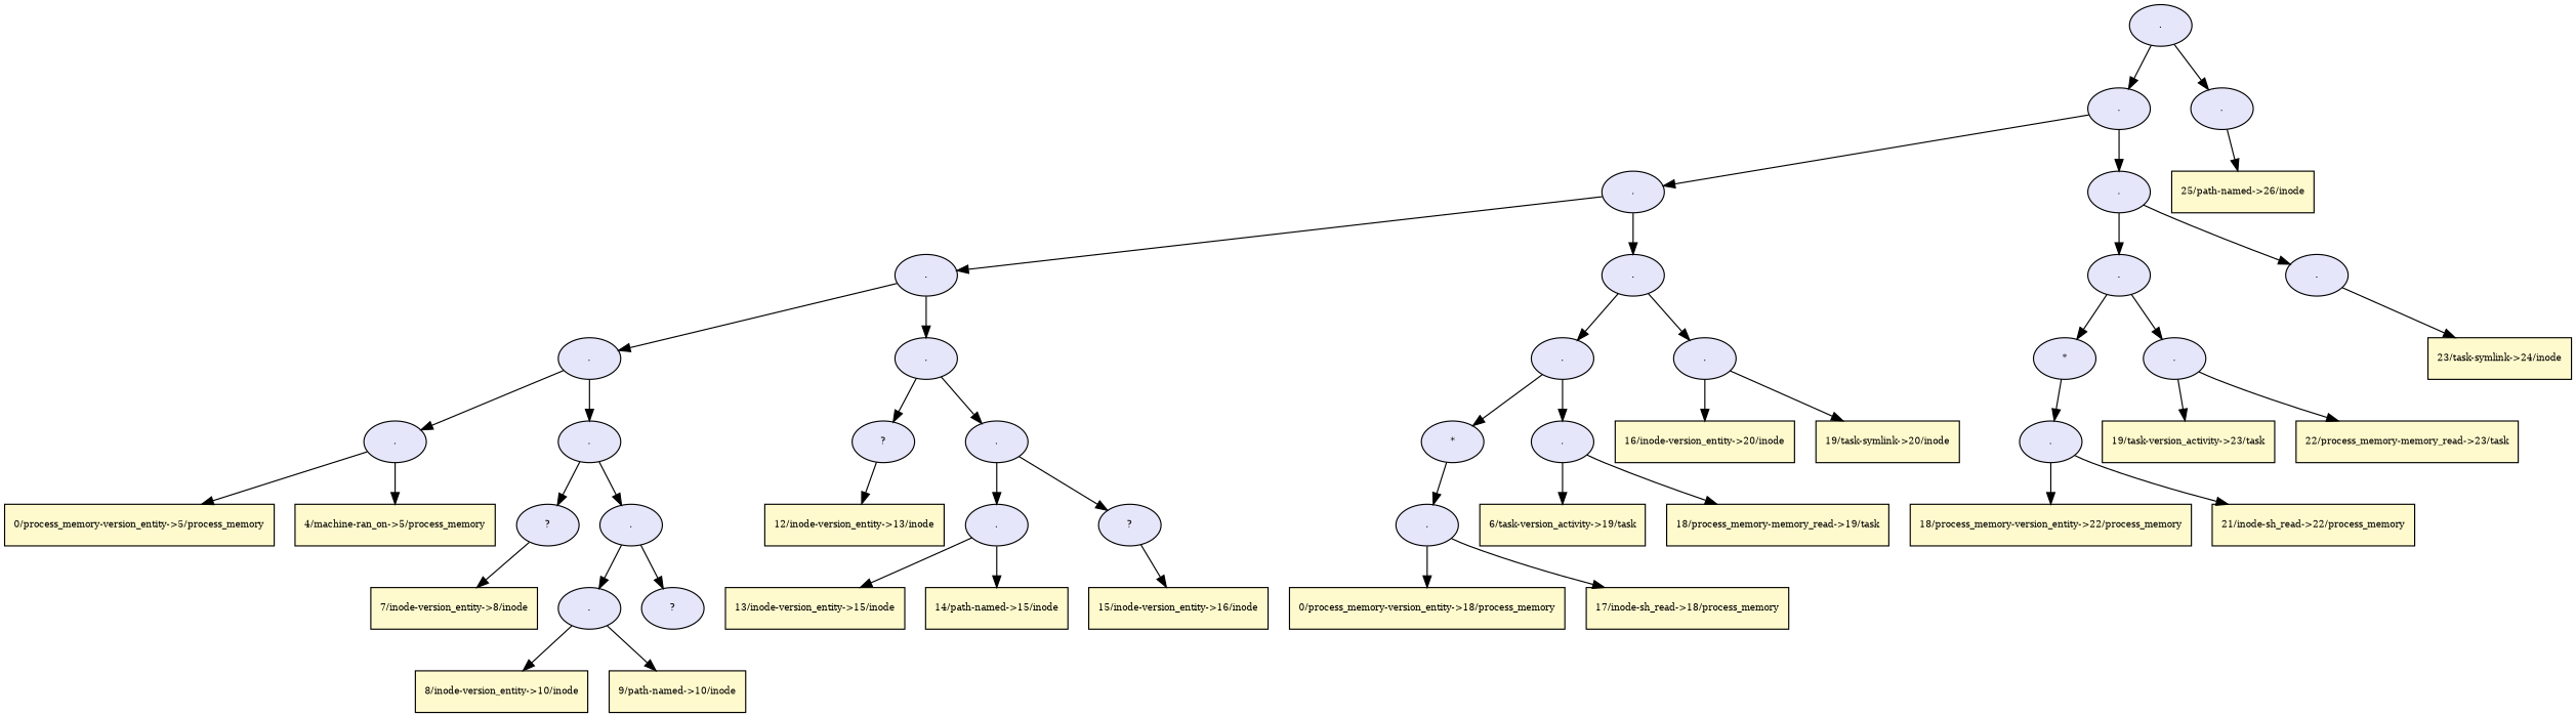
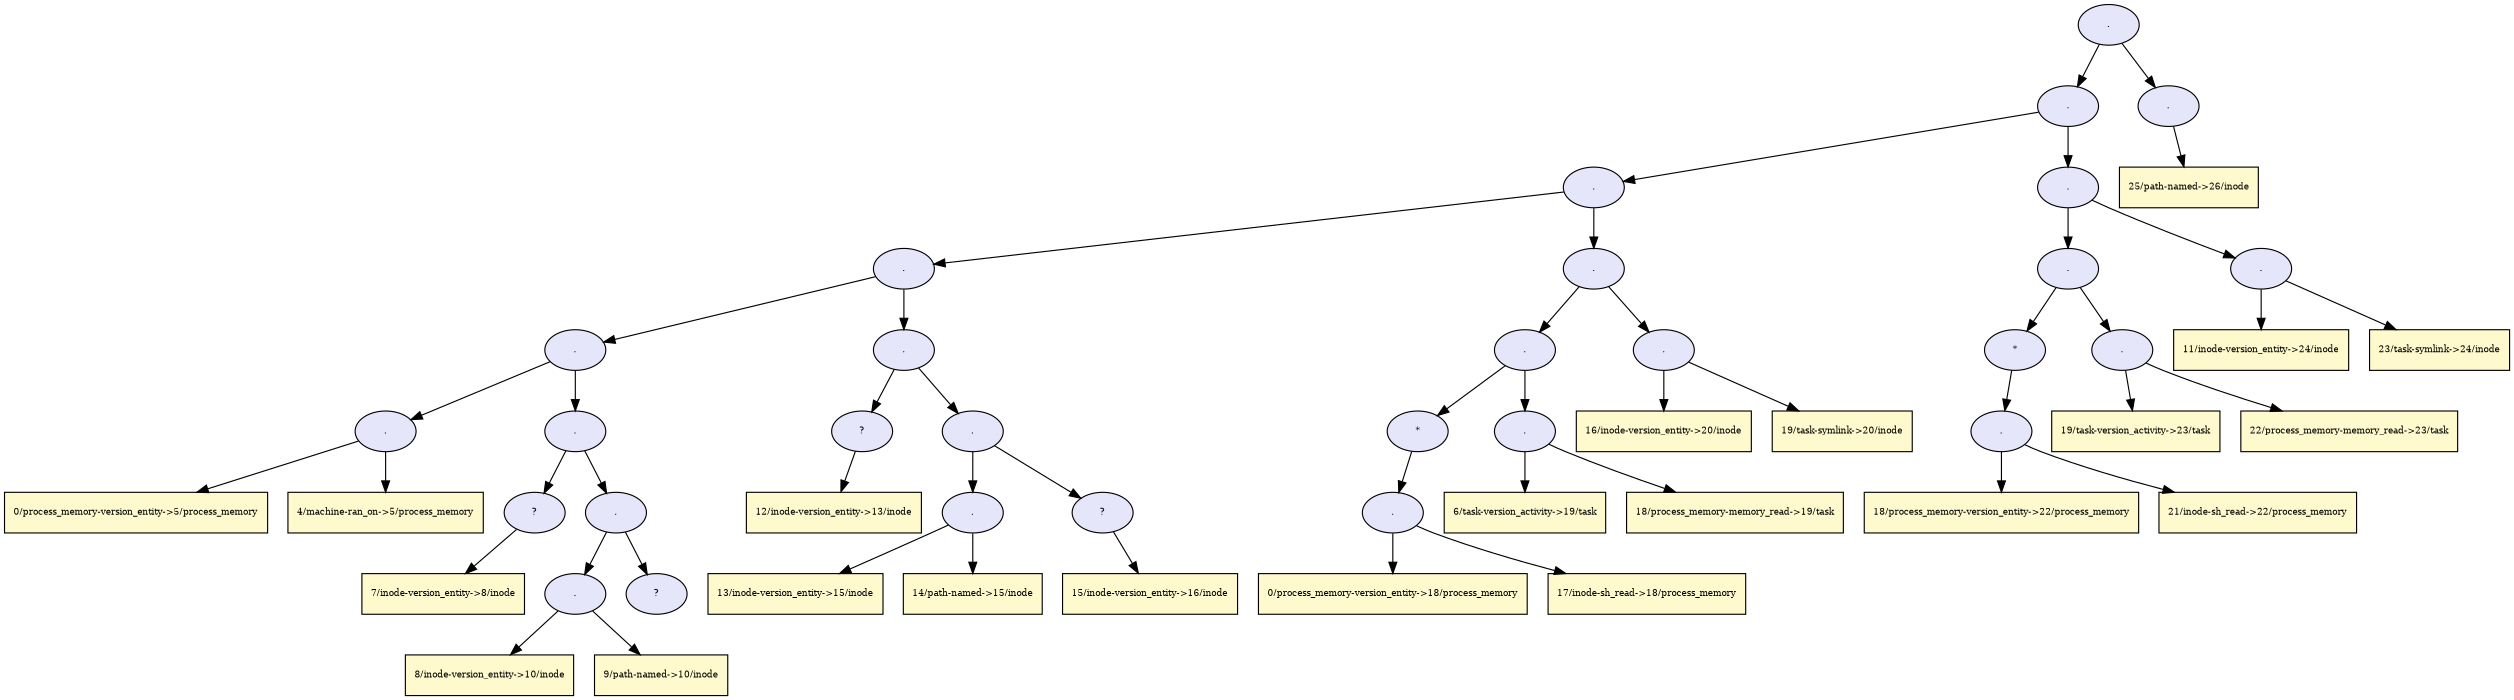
  digraph {
    node [fillcolor="#e6e6fa" fontsize=8 shape=ellipse style=filled]
    edge [color="#000000" fontsize=8]
    n1 [label="."]
    n2 [label="."]
    n3 [label="."]
    n4 [label="."]
    n5 [label="."]
    n6 [fillcolor="#fffacd" label="25/path-named->26/inode" shape=rectangle]
    n7 [label="."]
    n8 [label="."]
    n9 [label="."]
    n10 [label="."]
    n11 [label="."]
    n12 [label="."]
    n13 [label="."]
    n14 [label="."]
    n15 [label="."]
    n16 [label="."]
    n17 [label="?"]
    n18 [label="."]
    n19 [fillcolor="#fffacd" label="0/process_memory-version_entity->5/process_memory" shape=rectangle]
    n20 [fillcolor="#fffacd" label="4/machine-ran_on->5/process_memory" shape=rectangle]
    n21 [label="?"]
    n22 [label="."]
    n23 [fillcolor="#fffacd" label="7/inode-version_entity->8/inode" shape=rectangle]
    n24 [label="."]
    n25 [label="?"]
    n26 [fillcolor="#fffacd" label="8/inode-version_entity->10/inode" shape=rectangle]
    n27 [fillcolor="#fffacd" label="9/path-named->10/inode" shape=rectangle]
    n28 [fillcolor="#fffacd" label="12/inode-version_entity->13/inode" shape=rectangle]
    n29 [label="."]
    n30 [label="?"]
    n31 [fillcolor="#fffacd" label="13/inode-version_entity->15/inode" shape=rectangle]
    n32 [fillcolor="#fffacd" label="14/path-named->15/inode" shape=rectangle]
    n33 [fillcolor="#fffacd" label="15/inode-version_entity->16/inode" shape=rectangle]
    n34 [label="*"]
    n35 [label="."]
    n36 [fillcolor="#fffacd" label="16/inode-version_entity->20/inode" shape=rectangle]
    n37 [fillcolor="#fffacd" label="19/task-symlink->20/inode" shape=rectangle]
    n38 [label="."]
    n39 [fillcolor="#fffacd" label="6/task-version_activity->19/task" shape=rectangle]
    n40 [fillcolor="#fffacd" label="18/process_memory-memory_read->19/task" shape=rectangle]
    n41 [fillcolor="#fffacd" label="0/process_memory-version_entity->18/process_memory" shape=rectangle]
    n42 [fillcolor="#fffacd" label="17/inode-sh_read->18/process_memory" shape=rectangle]
    n43 [label="*"]
    n44 [label="."]
+   n45 [fillcolor="#fffacd" label="11/inode-version_entity->24/inode" shape=rectangle]
    n46 [fillcolor="#fffacd" label="23/task-symlink->24/inode" shape=rectangle]
    n47 [label="."]
    n48 [fillcolor="#fffacd" label="19/task-version_activity->23/task" shape=rectangle]
    n49 [fillcolor="#fffacd" label="22/process_memory-memory_read->23/task" shape=rectangle]
    n50 [fillcolor="#fffacd" label="18/process_memory-version_entity->22/process_memory" shape=rectangle]
    n51 [fillcolor="#fffacd" label="21/inode-sh_read->22/process_memory" shape=rectangle]
    n1 -> n2
    n1 -> n3
    n2 -> n4
    n2 -> n5
    n3 -> n6
    n4 -> n7
    n4 -> n8
    n5 -> n9
    n5 -> n10
    n7 -> n11
    n7 -> n12
    n8 -> n13
    n8 -> n14
    n9 -> n43
    n9 -> n44
+   n10 -> n45
    n10 -> n46
    n11 -> n15
    n11 -> n16
    n12 -> n17
    n12 -> n18
    n13 -> n34
    n13 -> n35
    n14 -> n36
    n14 -> n37
    n15 -> n19
    n15 -> n20
    n16 -> n21
    n16 -> n22
    n17 -> n28
    n18 -> n29
    n18 -> n30
    n21 -> n23
    n22 -> n24
    n22 -> n25
    n24 -> n26
    n24 -> n27
    n29 -> n31
    n29 -> n32
    n30 -> n33
    n34 -> n38
    n35 -> n39
    n35 -> n40
    n38 -> n41
    n38 -> n42
    n43 -> n47
    n44 -> n48
    n44 -> n49
    n47 -> n50
    n47 -> n51
  }
